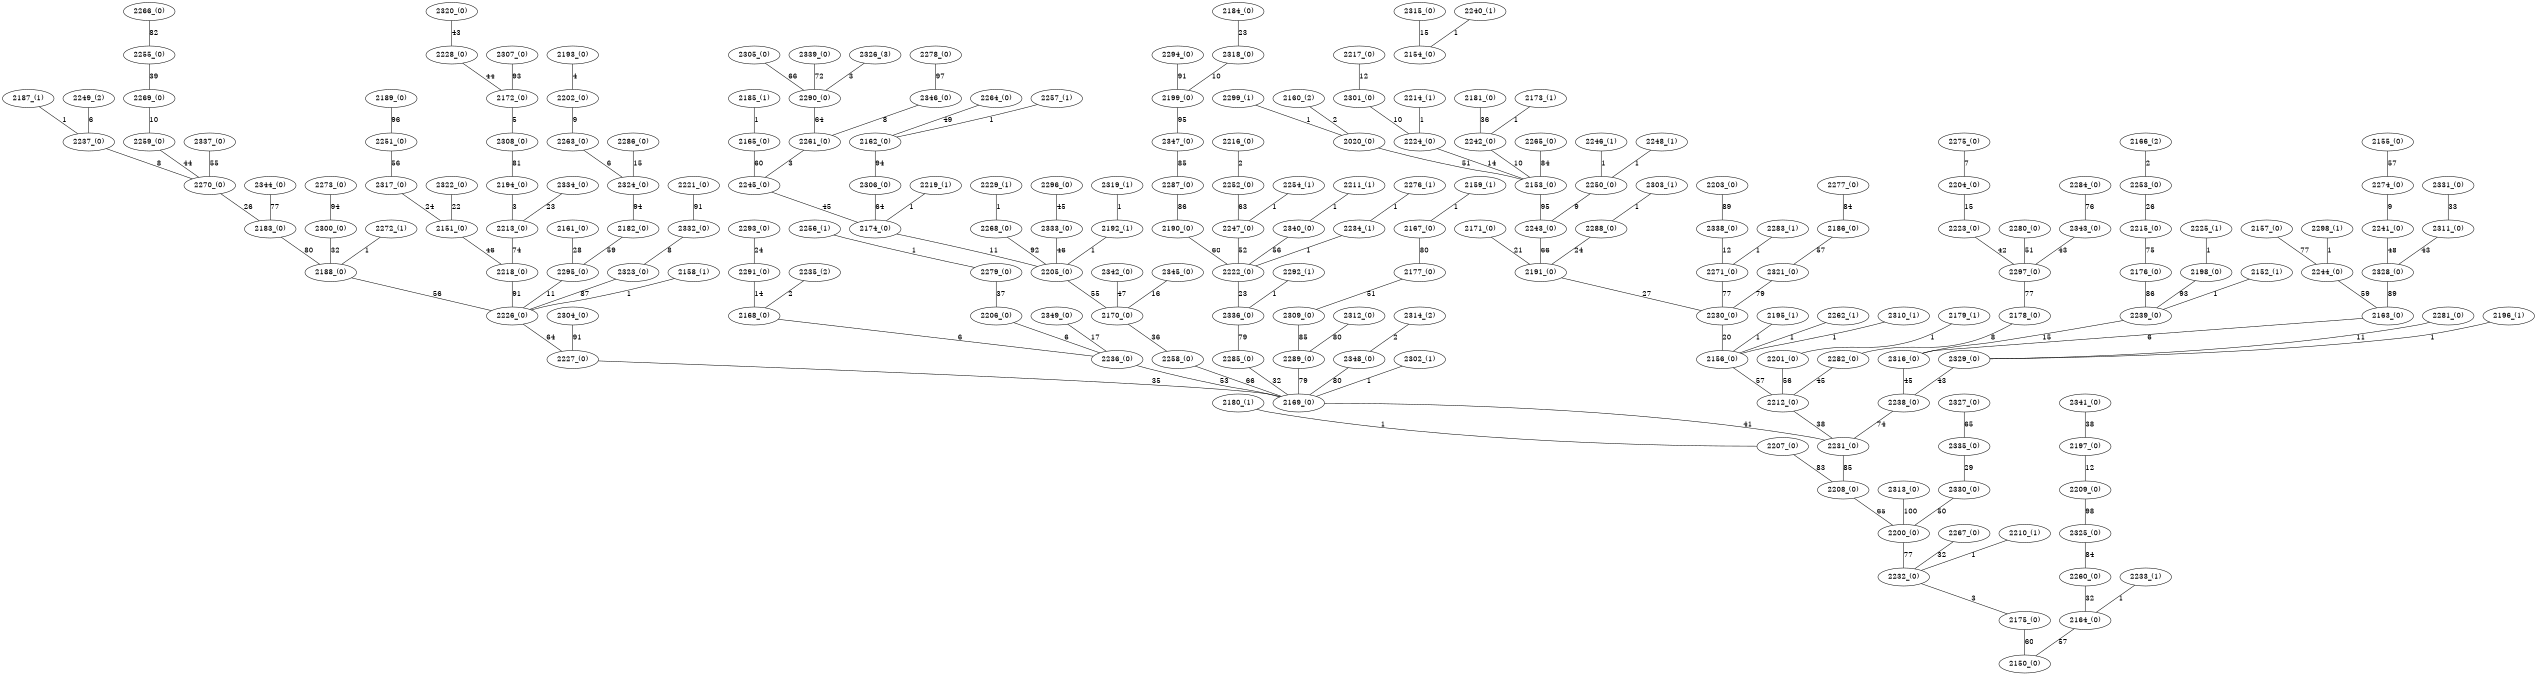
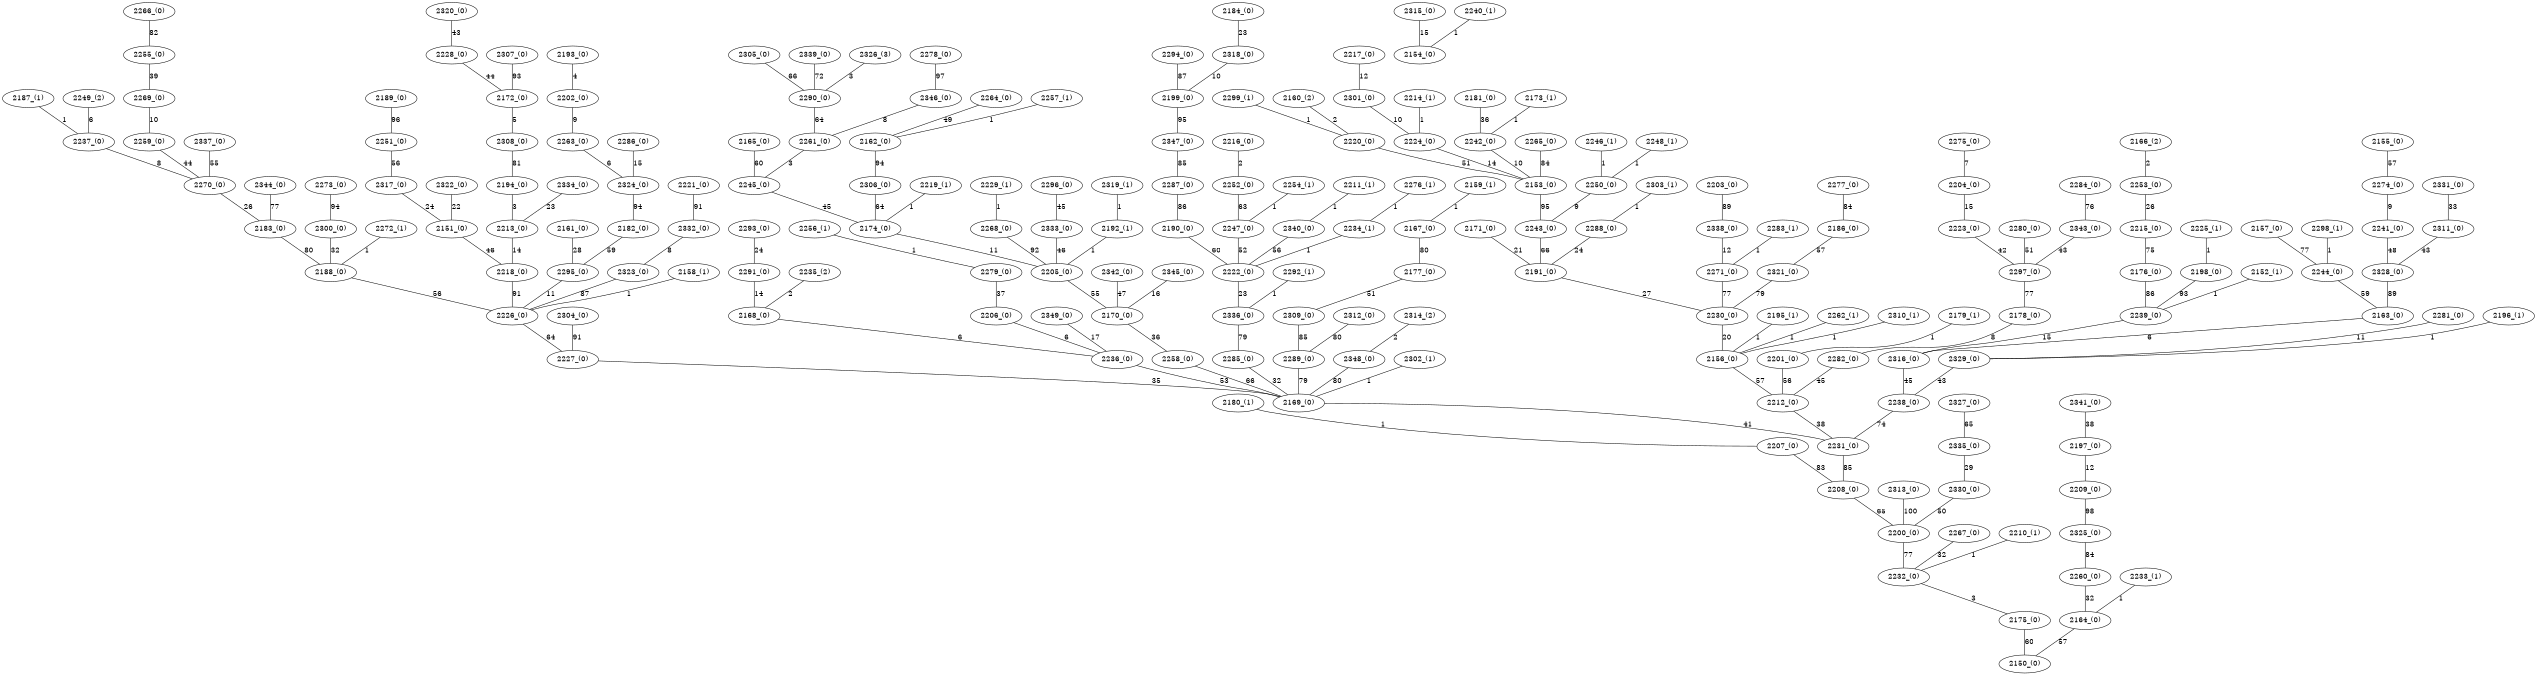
  graph {
    node [weight=0]
    edge [weight=1]
    "2164_(0)"
    "2150_(0)"
    "2175_(0)"
    "2232_(0)"
    "2200_(0)"
    "2208_(0)"
    "2207_(0)"
    "2231_(0)"
    "2169_(0)"
    "2212_(0)"
    "2156_(0)"
    "2201_(0)"
    "2227_(0)"
    "2226_(0)"
    "2188_(0)"
    "2183_(0)"
    "2218_(0)"
    "2151_(0)"
    "2213_(0)"
    "2194_(0)"
    "2230_(0)"
    "2191_(0)"
    "2171_(0)"
    "2236_(0)"
    "2168_(0)"
    "2206_(0)"
    "2238_(0)"
    "2243_(0)"
    "2153_(0)"
-   "2220_(0)" [label="2020_(0)"]
+   "2220_(0)"
    "2224_(0)"
    "2242_(0)"
    "2181_(0)"
    "2250_(0)"
    "2258_(0)"
    "2170_(0)"
    "2205_(0)"
    "2174_(0)"
    "2245_(0)"
    "2165_(0)"
    "2260_(0)"
    "2261_(0)"
    "2265_(0)"
    "2267_(0)"
    "2268_(0)"
    "2270_(0)"
    "2237_(0)"
    "2259_(0)"
    "2269_(0)"
    "2255_(0)"
    "2266_(0)"
    "2271_(0)"
    "2279_(0)"
    "2282_(0)"
    "2178_(0)"
    "2239_(0)"
    "2316_(0)"
    "2176_(0)"
    "2198_(0)"
    "2215_(0)"
    "2253_(0)"
    "2285_(0)"
    "2288_(0)"
    "2289_(0)"
    "2290_(0)"
    "2291_(0)"
    "2293_(0)"
    "2295_(0)"
    "2161_(0)"
    "2182_(0)"
    "2297_(0)"
    "2223_(0)"
    "2204_(0)"
    "2275_(0)"
    "2280_(0)"
    "2300_(0)"
    "2273_(0)"
    "2301_(0)"
    "2217_(0)"
    "2304_(0)"
    "2305_(0)"
    "2306_(0)"
    "2162_(0)"
    "2264_(0)"
    "2308_(0)"
    "2172_(0)"
    "2228_(0)"
    "2307_(0)"
    "2309_(0)"
    "2177_(0)"
    "2167_(0)"
    "2312_(0)"
    "2313_(0)"
    "2315_(0)"
    "2154_(0)"
    "2163_(0)"
    "2244_(0)"
    "2157_(0)"
    "2317_(0)"
    "2251_(0)"
    "2189_(0)"
    "2320_(0)"
    "2321_(0)"
    "2186_(0)"
    "2277_(0)"
    "2322_(0)"
    "2323_(0)"
    "2324_(0)"
    "2263_(0)"
    "2202_(0)"
    "2193_(0)"
    "2286_(0)"
    "2325_(0)"
    "2209_(0)"
    "2197_(0)"
    "2328_(0)"
    "2241_(0)"
    "2274_(0)"
    "2155_(0)"
    "2311_(0)"
    "2329_(0)"
    "2281_(0)"
    "2330_(0)"
    "2331_(0)"
    "2332_(0)"
    "2221_(0)"
    "2333_(0)"
    "2296_(0)"
    "2334_(0)"
    "2335_(0)"
    "2327_(0)"
    "2336_(0)"
    "2222_(0)"
    "2190_(0)"
    "2247_(0)"
    "2252_(0)"
    "2216_(0)"
    "2287_(0)"
    "2337_(0)"
    "2338_(0)"
    "2203_(0)"
    "2339_(0)"
    "2340_(0)"
    "2341_(0)"
    "2342_(0)"
    "2343_(0)"
    "2284_(0)"
    "2344_(0)"
    "2345_(0)"
    "2346_(0)"
    "2278_(0)"
    "2347_(0)"
    "2199_(0)"
    "2294_(0)"
    "2318_(0)"
    "2184_(0)"
    "2348_(0)"
    "2349_(0)"
    "2152_(1)" [weight=1]
    "2158_(1)" [weight=1]
    "2159_(1)" [weight=1]
    "2173_(1)" [weight=1]
    "2179_(1)" [weight=1]
    "2180_(1)" [weight=1]
-   "2185_(1)" [weight=1]
    "2187_(1)" [weight=1]
    "2192_(1)" [weight=1]
    "2195_(1)" [weight=1]
    "2196_(1)" [weight=1]
    "2210_(1)" [weight=1]
    "2211_(1)" [weight=1]
    "2214_(1)" [weight=1]
    "2219_(1)" [weight=1]
    "2225_(1)" [weight=1]
    "2229_(1)" [weight=1]
    "2233_(1)" [weight=1]
    "2234_(1)" [weight=1]
    "2240_(1)" [weight=1]
    "2246_(1)" [weight=1]
    "2248_(1)" [weight=1]
    "2254_(1)" [weight=1]
    "2256_(1)" [weight=1]
    "2257_(1)" [weight=1]
    "2262_(1)" [weight=1]
    "2272_(1)" [weight=1]
    "2276_(1)" [weight=1]
    "2283_(1)" [weight=1]
    "2292_(1)" [weight=1]
    "2298_(1)" [weight=1]
    "2299_(1)" [weight=1]
    "2302_(1)" [weight=1]
    "2303_(1)" [weight=1]
    "2310_(1)" [weight=1]
    "2319_(1)" [weight=1]
    "2160_(2)" [weight=2]
    "2166_(2)" [weight=2]
    "2235_(2)" [weight=2]
    "2249_(2)" [weight=2]
    "2314_(2)" [weight=2]
    "2326_(3)" [weight=3]
    "2164_(0)" -- "2150_(0)" [label=57 weight=57]
    "2175_(0)" -- "2150_(0)" [label=60 weight=60]
    "2232_(0)" -- "2175_(0)" [label=3 weight=3]
    "2200_(0)" -- "2232_(0)" [label=77 weight=77]
    "2208_(0)" -- "2200_(0)" [label=65 weight=65]
    "2207_(0)" -- "2208_(0)" [label=83 weight=83]
    "2231_(0)" -- "2208_(0)" [label=85 weight=85]
    "2169_(0)" -- "2231_(0)" [label=41 weight=41]
    "2212_(0)" -- "2231_(0)" [label=38 weight=38]
    "2156_(0)" -- "2212_(0)" [label=57 weight=57]
    "2201_(0)" -- "2212_(0)" [label=56 weight=56]
    "2227_(0)" -- "2169_(0)" [label=35 weight=35]
    "2226_(0)" -- "2227_(0)" [label=64 weight=64]
    "2188_(0)" -- "2226_(0)" [label=56 weight=56]
    "2183_(0)" -- "2188_(0)" [label=80 weight=80]
    "2218_(0)" -- "2226_(0)" [label=91 weight=91]
    "2151_(0)" -- "2218_(0)" [label=46 weight=46]
-   "2213_(0)" -- "2218_(0)" [label=74 weight=14]
+   "2213_(0)" -- "2218_(0)" [label=14 weight=14]
    "2194_(0)" -- "2213_(0)" [label=3 weight=3]
    "2230_(0)" -- "2156_(0)" [label=20 weight=20]
    "2191_(0)" -- "2230_(0)" [label=27 weight=27]
    "2171_(0)" -- "2191_(0)" [label=21 weight=21]
    "2236_(0)" -- "2169_(0)" [label=53 weight=53]
    "2168_(0)" -- "2236_(0)" [label=6 weight=6]
    "2206_(0)" -- "2236_(0)" [label=6 weight=6]
    "2238_(0)" -- "2231_(0)" [label=74 weight=74]
    "2243_(0)" -- "2191_(0)" [label=66 weight=66]
    "2153_(0)" -- "2243_(0)" [label=95 weight=95]
    "2220_(0)" -- "2153_(0)" [label=51 weight=51]
    "2224_(0)" -- "2153_(0)" [label=14 weight=14]
    "2242_(0)" -- "2153_(0)" [label=10 weight=10]
    "2181_(0)" -- "2242_(0)" [label=36 weight=36]
    "2250_(0)" -- "2243_(0)" [label=9 weight=9]
    "2258_(0)" -- "2169_(0)" [label=66 weight=66]
    "2170_(0)" -- "2258_(0)" [label=36 weight=36]
    "2205_(0)" -- "2170_(0)" [label=55 weight=55]
    "2174_(0)" -- "2205_(0)" [label=11 weight=11]
    "2245_(0)" -- "2174_(0)" [label=45 weight=45]
    "2165_(0)" -- "2245_(0)" [label=60 weight=60]
    "2260_(0)" -- "2164_(0)" [label=32 weight=32]
    "2261_(0)" -- "2245_(0)" [label=3 weight=3]
    "2265_(0)" -- "2153_(0)" [label=84 weight=84]
    "2267_(0)" -- "2232_(0)" [label=32 weight=32]
    "2268_(0)" -- "2205_(0)" [label=92 weight=92]
    "2270_(0)" -- "2183_(0)" [label=26 weight=26]
    "2237_(0)" -- "2270_(0)" [label=8 weight=8]
    "2259_(0)" -- "2270_(0)" [label=44 weight=44]
    "2269_(0)" -- "2259_(0)" [label=10 weight=10]
    "2255_(0)" -- "2269_(0)" [label=39 weight=39]
    "2266_(0)" -- "2255_(0)" [label=82 weight=82]
    "2271_(0)" -- "2230_(0)" [label=77 weight=77]
    "2279_(0)" -- "2206_(0)" [label=37 weight=37]
    "2282_(0)" -- "2212_(0)" [label=45 weight=45]
    "2178_(0)" -- "2282_(0)" [label=8 weight=8]
    "2239_(0)" -- "2316_(0)" [label=15 weight=15]
    "2316_(0)" -- "2238_(0)" [label=45 weight=45]
    "2176_(0)" -- "2239_(0)" [label=86 weight=86]
    "2198_(0)" -- "2239_(0)" [label=93 weight=93]
    "2215_(0)" -- "2176_(0)" [label=75 weight=75]
    "2253_(0)" -- "2215_(0)" [label=26 weight=26]
    "2285_(0)" -- "2169_(0)" [label=32 weight=32]
    "2288_(0)" -- "2191_(0)" [label=24 weight=24]
    "2289_(0)" -- "2169_(0)" [label=79 weight=79]
    "2290_(0)" -- "2261_(0)" [label=64 weight=64]
    "2291_(0)" -- "2168_(0)" [label=14 weight=14]
    "2293_(0)" -- "2291_(0)" [label=24 weight=24]
    "2295_(0)" -- "2226_(0)" [label=11 weight=11]
    "2161_(0)" -- "2295_(0)" [label=28 weight=28]
    "2182_(0)" -- "2295_(0)" [label=59 weight=59]
    "2297_(0)" -- "2178_(0)" [label=77 weight=77]
    "2223_(0)" -- "2297_(0)" [label=42 weight=42]
    "2204_(0)" -- "2223_(0)" [label=15 weight=15]
    "2275_(0)" -- "2204_(0)" [label=7 weight=7]
    "2280_(0)" -- "2297_(0)" [label=51 weight=51]
    "2300_(0)" -- "2188_(0)" [label=32 weight=32]
    "2273_(0)" -- "2300_(0)" [label=94 weight=94]
    "2301_(0)" -- "2224_(0)" [label=10 weight=10]
    "2217_(0)" -- "2301_(0)" [label=12 weight=12]
    "2304_(0)" -- "2227_(0)" [label=91 weight=91]
    "2305_(0)" -- "2290_(0)" [label=66 weight=66]
    "2306_(0)" -- "2174_(0)" [label=64 weight=64]
    "2162_(0)" -- "2306_(0)" [label=94 weight=94]
    "2264_(0)" -- "2162_(0)" [label=49 weight=49]
    "2308_(0)" -- "2194_(0)" [label=81 weight=81]
    "2172_(0)" -- "2308_(0)" [label=5 weight=5]
    "2228_(0)" -- "2172_(0)" [label=44 weight=44]
    "2307_(0)" -- "2172_(0)" [label=93 weight=93]
    "2309_(0)" -- "2289_(0)" [label=85 weight=85]
    "2177_(0)" -- "2309_(0)" [label=51 weight=51]
    "2167_(0)" -- "2177_(0)" [label=80 weight=80]
    "2312_(0)" -- "2289_(0)" [label=80 weight=80]
    "2313_(0)" -- "2200_(0)" [label=100 weight=100]
    "2315_(0)" -- "2154_(0)" [label=15 weight=15]
    "2163_(0)" -- "2316_(0)" [label=6 weight=6]
    "2244_(0)" -- "2163_(0)" [label=59 weight=59]
    "2157_(0)" -- "2244_(0)" [label=77 weight=77]
    "2317_(0)" -- "2151_(0)" [label=24 weight=24]
    "2251_(0)" -- "2317_(0)" [label=56 weight=56]
    "2189_(0)" -- "2251_(0)" [label=96 weight=96]
    "2320_(0)" -- "2228_(0)" [label=43 weight=43]
    "2321_(0)" -- "2230_(0)" [label=79 weight=79]
    "2186_(0)" -- "2321_(0)" [label=57 weight=57]
    "2277_(0)" -- "2186_(0)" [label=84 weight=84]
    "2322_(0)" -- "2151_(0)" [label=22 weight=22]
    "2323_(0)" -- "2226_(0)" [label=87 weight=87]
    "2324_(0)" -- "2182_(0)" [label=94 weight=94]
    "2263_(0)" -- "2324_(0)" [label=6 weight=6]
    "2202_(0)" -- "2263_(0)" [label=9 weight=9]
    "2193_(0)" -- "2202_(0)" [label=4 weight=4]
    "2286_(0)" -- "2324_(0)" [label=15 weight=15]
    "2325_(0)" -- "2260_(0)" [label=84 weight=84]
    "2209_(0)" -- "2325_(0)" [label=98 weight=98]
    "2197_(0)" -- "2209_(0)" [label=12 weight=12]
    "2328_(0)" -- "2163_(0)" [label=89 weight=89]
    "2241_(0)" -- "2328_(0)" [label=48 weight=48]
    "2274_(0)" -- "2241_(0)" [label=9 weight=9]
    "2155_(0)" -- "2274_(0)" [label=57 weight=57]
    "2311_(0)" -- "2328_(0)" [label=43 weight=43]
    "2329_(0)" -- "2238_(0)" [label=43 weight=43]
    "2281_(0)" -- "2329_(0)" [label=11 weight=11]
    "2330_(0)" -- "2200_(0)" [label=50 weight=50]
    "2331_(0)" -- "2311_(0)" [label=33 weight=33]
    "2332_(0)" -- "2323_(0)" [label=8 weight=8]
    "2221_(0)" -- "2332_(0)" [label=91 weight=91]
    "2333_(0)" -- "2205_(0)" [label=46 weight=46]
    "2296_(0)" -- "2333_(0)" [label=45 weight=45]
    "2334_(0)" -- "2213_(0)" [label=23 weight=23]
    "2335_(0)" -- "2330_(0)" [label=29 weight=29]
    "2327_(0)" -- "2335_(0)" [label=65 weight=65]
    "2336_(0)" -- "2285_(0)" [label=79 weight=79]
    "2222_(0)" -- "2336_(0)" [label=23 weight=23]
    "2190_(0)" -- "2222_(0)" [label=60 weight=60]
    "2247_(0)" -- "2222_(0)" [label=52 weight=52]
    "2252_(0)" -- "2247_(0)" [label=63 weight=63]
    "2216_(0)" -- "2252_(0)" [label=2 weight=2]
    "2287_(0)" -- "2190_(0)" [label=86 weight=86]
    "2337_(0)" -- "2270_(0)" [label=55 weight=55]
    "2338_(0)" -- "2271_(0)" [label=12 weight=12]
    "2203_(0)" -- "2338_(0)" [label=89 weight=89]
    "2339_(0)" -- "2290_(0)" [label=72 weight=72]
    "2340_(0)" -- "2222_(0)" [label=56 weight=56]
    "2341_(0)" -- "2197_(0)" [label=38 weight=38]
    "2342_(0)" -- "2170_(0)" [label=47 weight=47]
    "2343_(0)" -- "2297_(0)" [label=43 weight=43]
    "2284_(0)" -- "2343_(0)" [label=76 weight=76]
    "2344_(0)" -- "2183_(0)" [label=77 weight=77]
    "2345_(0)" -- "2170_(0)" [label=16 weight=16]
    "2346_(0)" -- "2261_(0)" [label=8 weight=8]
    "2278_(0)" -- "2346_(0)" [label=97 weight=97]
    "2347_(0)" -- "2287_(0)" [label=85 weight=85]
    "2199_(0)" -- "2347_(0)" [label=95 weight=95]
-   "2294_(0)" -- "2199_(0)" [label=91 weight=87]
+   "2294_(0)" -- "2199_(0)" [label=87 weight=87]
    "2318_(0)" -- "2199_(0)" [label=10 weight=10]
    "2184_(0)" -- "2318_(0)" [label=23 weight=23]
    "2348_(0)" -- "2169_(0)" [label=80 weight=80]
    "2349_(0)" -- "2236_(0)" [label=17 weight=17]
    "2152_(1)" -- "2239_(0)" [label=1]
    "2158_(1)" -- "2226_(0)" [label=1]
    "2159_(1)" -- "2167_(0)" [label=1]
    "2173_(1)" -- "2242_(0)" [label=1]
    "2179_(1)" -- "2201_(0)" [label=1]
    "2180_(1)" -- "2207_(0)" [label=1]
-   "2185_(1)" -- "2165_(0)" [label=1]
    "2187_(1)" -- "2237_(0)" [label=1]
    "2192_(1)" -- "2205_(0)" [label=1]
    "2195_(1)" -- "2156_(0)" [label=1]
    "2196_(1)" -- "2329_(0)" [label=1]
    "2210_(1)" -- "2232_(0)" [label=1]
    "2211_(1)" -- "2340_(0)" [label=1]
    "2214_(1)" -- "2224_(0)" [label=1]
    "2219_(1)" -- "2174_(0)" [label=1]
    "2225_(1)" -- "2198_(0)" [label=1]
    "2229_(1)" -- "2268_(0)" [label=1]
    "2233_(1)" -- "2164_(0)" [label=1]
    "2234_(1)" -- "2222_(0)" [label=1]
    "2240_(1)" -- "2154_(0)" [label=1]
    "2246_(1)" -- "2250_(0)" [label=1]
    "2248_(1)" -- "2250_(0)" [label=1]
    "2254_(1)" -- "2247_(0)" [label=1]
    "2256_(1)" -- "2279_(0)" [label=1]
    "2257_(1)" -- "2162_(0)" [label=1]
    "2262_(1)" -- "2156_(0)" [label=1]
    "2272_(1)" -- "2188_(0)" [label=1]
    "2276_(1)" -- "2234_(1)" [label=1]
    "2283_(1)" -- "2271_(0)" [label=1]
    "2292_(1)" -- "2336_(0)" [label=1]
    "2298_(1)" -- "2244_(0)" [label=1]
    "2299_(1)" -- "2220_(0)" [label=1]
    "2302_(1)" -- "2169_(0)" [label=1]
    "2303_(1)" -- "2288_(0)" [label=1]
    "2310_(1)" -- "2156_(0)" [label=1]
    "2319_(1)" -- "2192_(1)" [label=1]
    "2160_(2)" -- "2220_(0)" [label=2 weight=2]
    "2166_(2)" -- "2253_(0)" [label=2 weight=2]
    "2235_(2)" -- "2168_(0)" [label=2 weight=2]
    "2249_(2)" -- "2237_(0)" [label=6 weight=2]
    "2314_(2)" -- "2348_(0)" [label=2 weight=2]
    "2326_(3)" -- "2290_(0)" [label=3 weight=3]
  }
